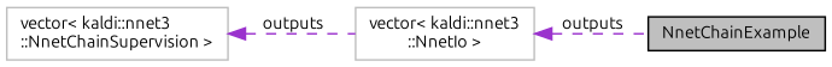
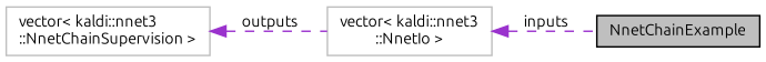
  digraph {
    fontname=Ubuntu
    rankdir=LR
    node [color=grey75 fillcolor=white fontname=Ubuntu fontsize=10 shape=record style=filled]
    edge [color=darkorchid3 dir=back fontname=Ubuntu fontsize=10 labelfontname=Helvetica labelfontsize=10 style=dashed]
    n1 [color=black fillcolor=grey75 fontcolor=black height=0.2 label=NnetChainExample width=0.4]
    n2 [height=0.2 label="vector\< kaldi::nnet3\l::NnetChainSupervision \>" width=0.4]
    n3 [height=0.2 label="vector\< kaldi::nnet3\l::NnetIo \>" width=0.4]
    n2 -> n3 [label=" outputs"]
-   n3 -> n1 [label=" outputs"]
+   n3 -> n1 [label=" inputs"]
  }
